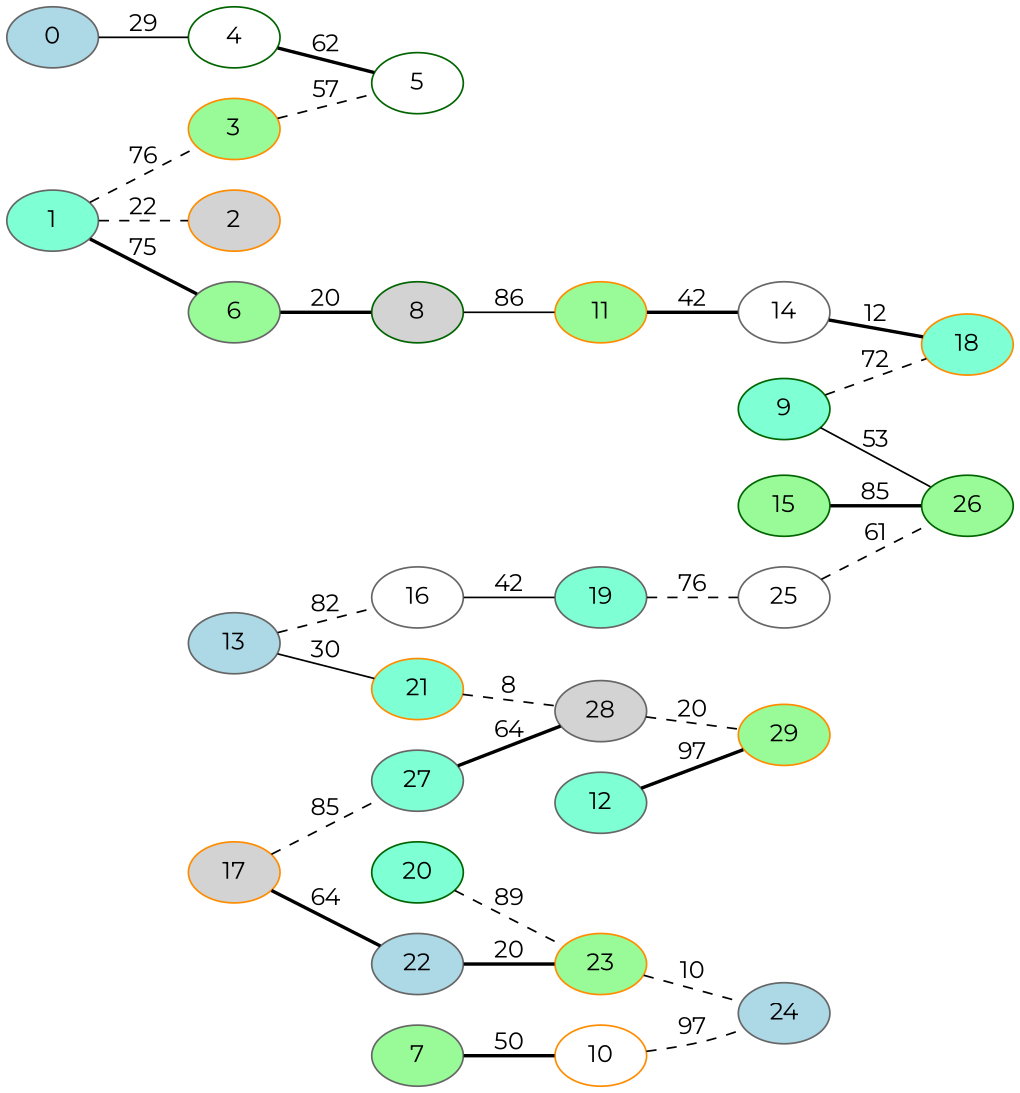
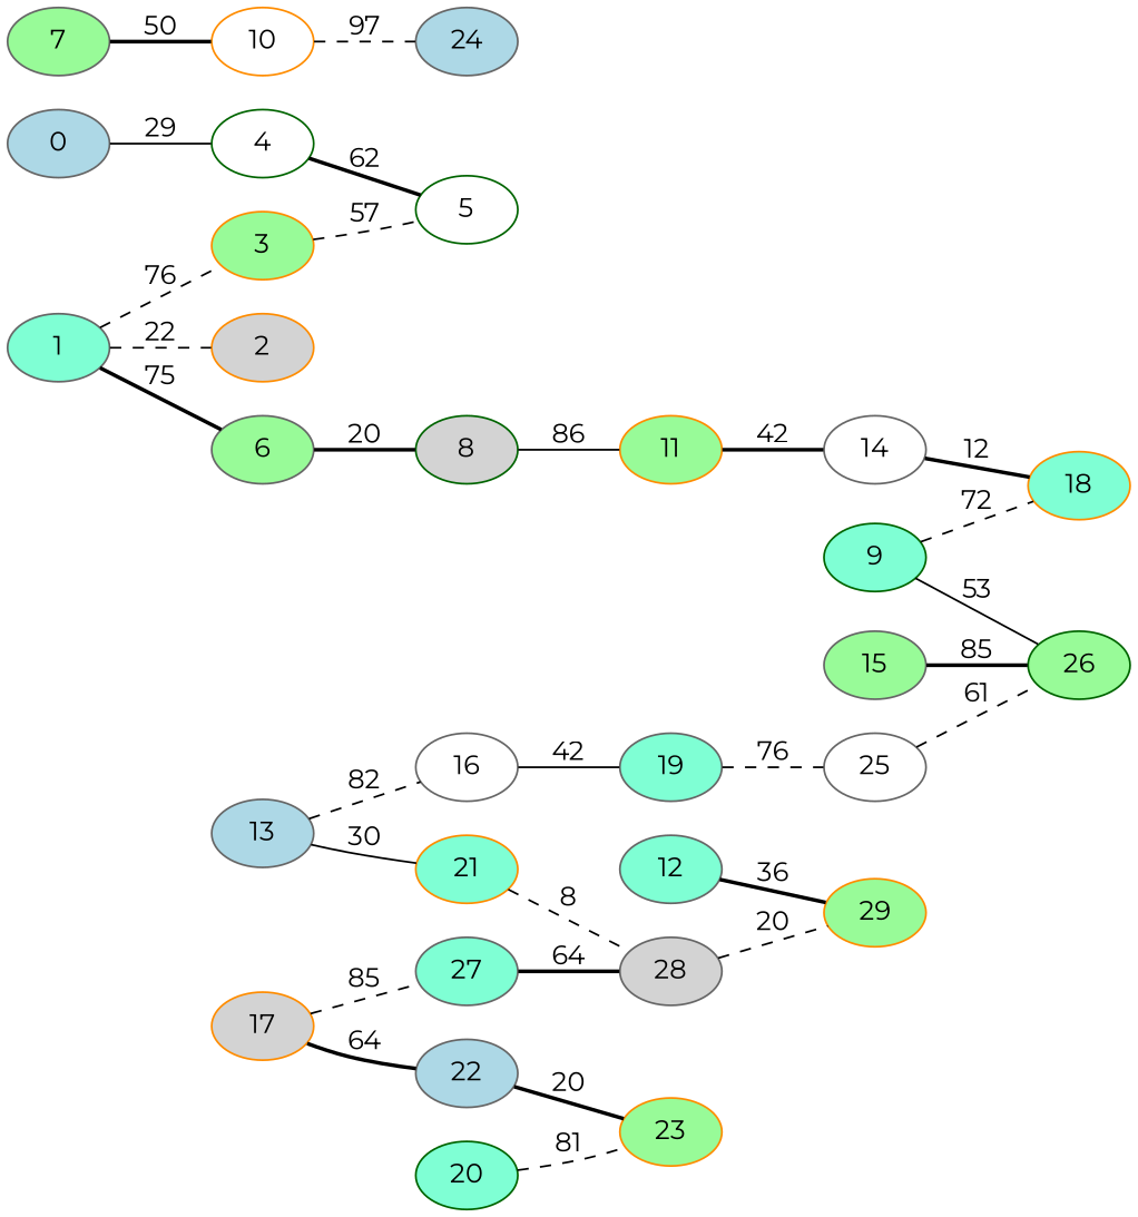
  graph {
    fontname=Montserrat
    rankdir=LR
    node [color=gray40 fillcolor=aquamarine fontname=Montserrat style=filled]
    edge [fontname=Montserrat style=dashed]
    n1 [fillcolor=lightblue label=0]
    n2 [color=darkgreen fillcolor=white label=4]
    n3 [color=darkgreen fillcolor=white label=5]
    n4 [label=1]
    n5 [color=darkorange fillcolor=lightgrey label=2]
    n6 [color=darkorange fillcolor=palegreen label=3]
    n7 [fillcolor=palegreen label=6]
    n8 [color=darkgreen fillcolor=lightgrey label=8]
    n9 [color=darkorange fillcolor=palegreen label=11]
    n10 [fillcolor=palegreen label=7]
    n11 [color=darkorange fillcolor=white label=10]
    n12 [fillcolor=lightblue label=24]
    n13 [fillcolor=white label=14]
    n14 [color=darkgreen label=9]
    n15 [color=darkorange label=18]
    n16 [color=darkgreen fillcolor=palegreen label=26]
-   n17 [color=darkgreen fillcolor=palegreen label=15]
+   n17 [fillcolor=palegreen label=15]
    n18 [label=12]
    n19 [color=darkorange fillcolor=palegreen label=29]
    n20 [fillcolor=lightblue label=13]
    n21 [fillcolor=white label=16]
    n22 [color=darkorange label=21]
    n23 [label=19]
    n24 [fillcolor=lightgrey label=28]
    n25 [fillcolor=white label=25]
    n26 [color=darkorange fillcolor=lightgrey label=17]
    n27 [fillcolor=lightblue label=22]
    n28 [label=27]
    n29 [color=darkorange fillcolor=palegreen label=23]
    n30 [color=darkgreen label=20]
    n1 -- n2 [label=29 style=solid]
    n2 -- n3 [label=62 style=bold]
    n4 -- n5 [label=22]
    n4 -- n6 [label=76]
    n4 -- n7 [label=75 style=bold]
    n6 -- n3 [label=57]
    n7 -- n8 [label=20 style=bold]
    n8 -- n9 [label=86 style=solid]
    n9 -- n13 [label=42 style=bold]
    n10 -- n11 [label=50 style=bold]
    n11 -- n12 [label=97]
    n13 -- n15 [label=12 style=bold]
    n14 -- n15 [label=72]
    n14 -- n16 [label=53 style=solid]
    n17 -- n16 [label=85 style=bold]
-   n18 -- n19 [label=97 style=bold]
+   n18 -- n19 [label=36 style=bold]
    n20 -- n21 [label=82]
    n20 -- n22 [label=30 style=solid]
    n21 -- n23 [label=42 style=solid]
    n22 -- n24 [label=8]
    n23 -- n25 [label=76]
    n24 -- n19 [label=20]
    n25 -- n16 [label=61]
    n26 -- n27 [label=64 style=bold]
    n26 -- n28 [label=85]
    n27 -- n29 [label=20 style=bold]
    n28 -- n24 [label=64 style=bold]
-   n29 -- n12 [label=10]
-   n30 -- n29 [label=89]
+   n30 -- n29 [label=81]
  }
